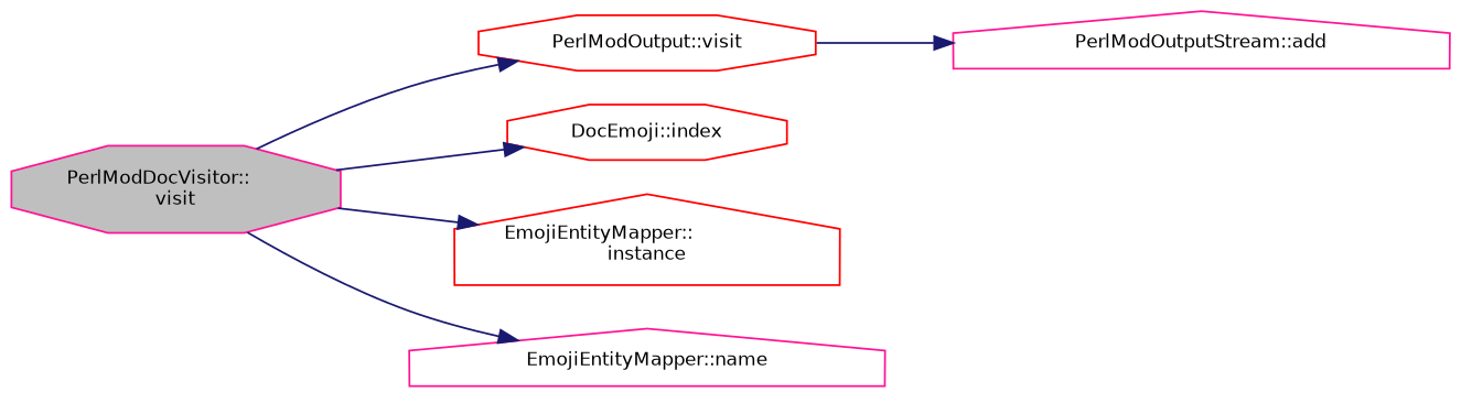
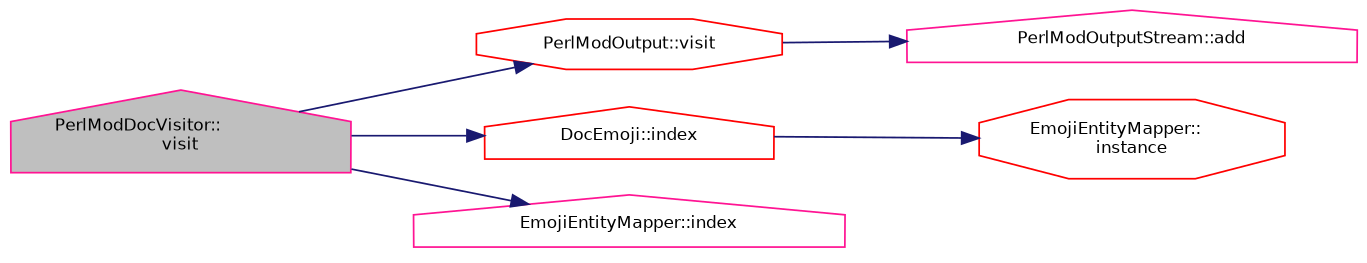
  digraph {
    rankdir=LR
    node [color=deeppink fillcolor=white fontname=Helvetica fontsize=10 shape=house style=filled]
    edge [color=midnightblue fontname=Helvetica fontsize=10 labelfontname=Helvetica labelfontsize=10 style=solid]
-   n1 [fillcolor=grey75 fontcolor=black height=0.2 label="PerlModDocVisitor::\lvisit" shape=octagon width=0.4]
+   n1 [fillcolor=grey75 fontcolor=black height=0.2 label="PerlModDocVisitor::\lvisit" width=0.4]
    n2 [color=red height=0.2 label="PerlModOutput::visit" shape=octagon width=0.4]
-   n3 [color=red height=0.2 label="DocEmoji::index" shape=octagon width=0.4]
-   n4 [color=red height=0.2 label="EmojiEntityMapper::\linstance" width=0.4]
-   n5 [height=0.2 label="EmojiEntityMapper::name" width=0.4]
+   n3 [color=red height=0.2 label="DocEmoji::index" width=0.4]
+   n4 [color=red height=0.2 label="EmojiEntityMapper::\linstance" shape=octagon width=0.4]
+   n5 [height=0.2 label="EmojiEntityMapper::index" width=0.4]
    n6 [height=0.2 label="PerlModOutputStream::add" width=0.4]
    n1 -> n2
    n1 -> n3
-   n1 -> n4
+   n3 -> n4
    n1 -> n5
    n2 -> n6
  }
